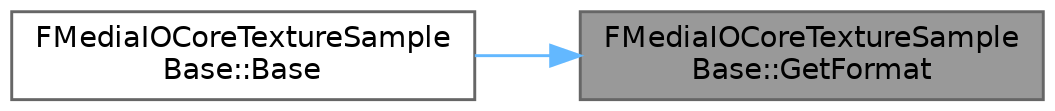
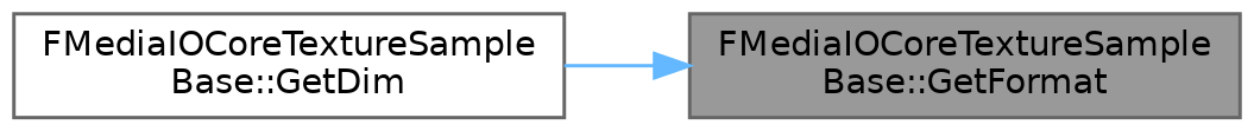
  digraph {
    rankdir=RL
    node [fontname=Helvetica fontsize=10 shape=box style=filled]
    n1 [color=gray40 fillcolor=grey60 fontcolor=black height=0.2 label="FMediaIOCoreTextureSample\lBase::GetFormat" width=0.4]
-   n2 [color=grey40 fillcolor=white height=0.2 label="FMediaIOCoreTextureSample\lBase::Base" width=0.4]
+   n2 [color=grey40 fillcolor=white height=0.2 label="FMediaIOCoreTextureSample\lBase::GetDim" width=0.4]
    n1 -> n2 [color=steelblue1 dir=back fontname=Helvetica fontsize=10 labelfontname=Helvetica labelfontsize=10 style=solid]
  }
